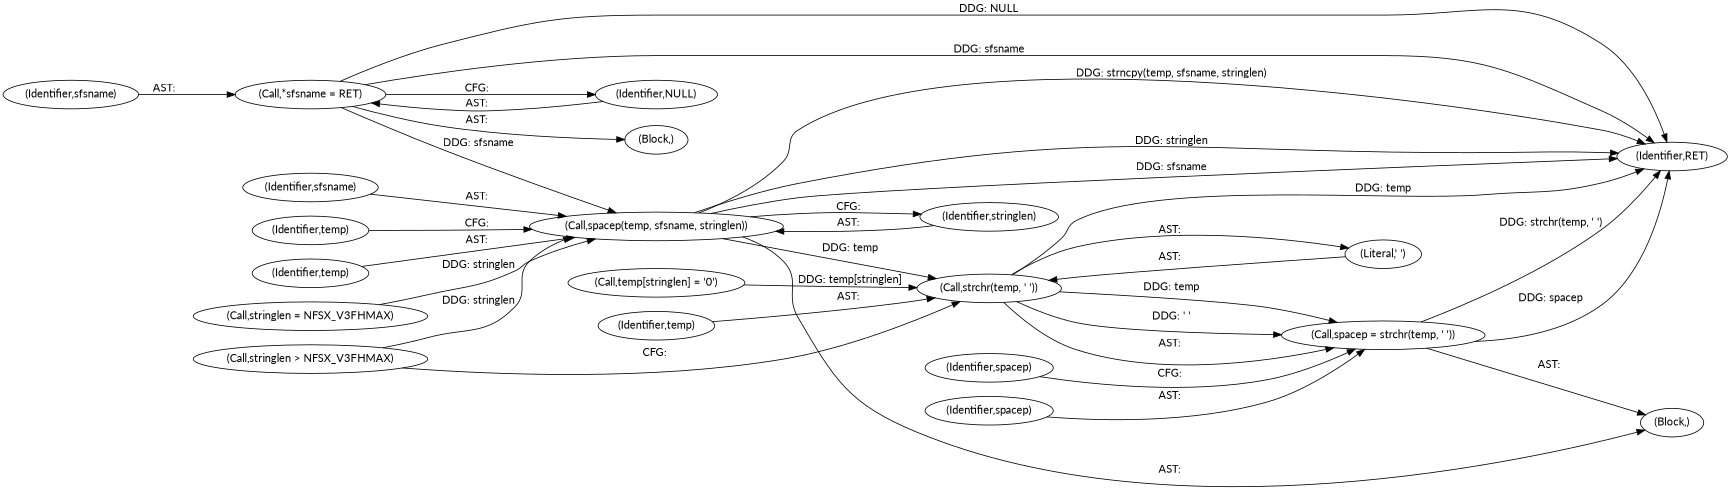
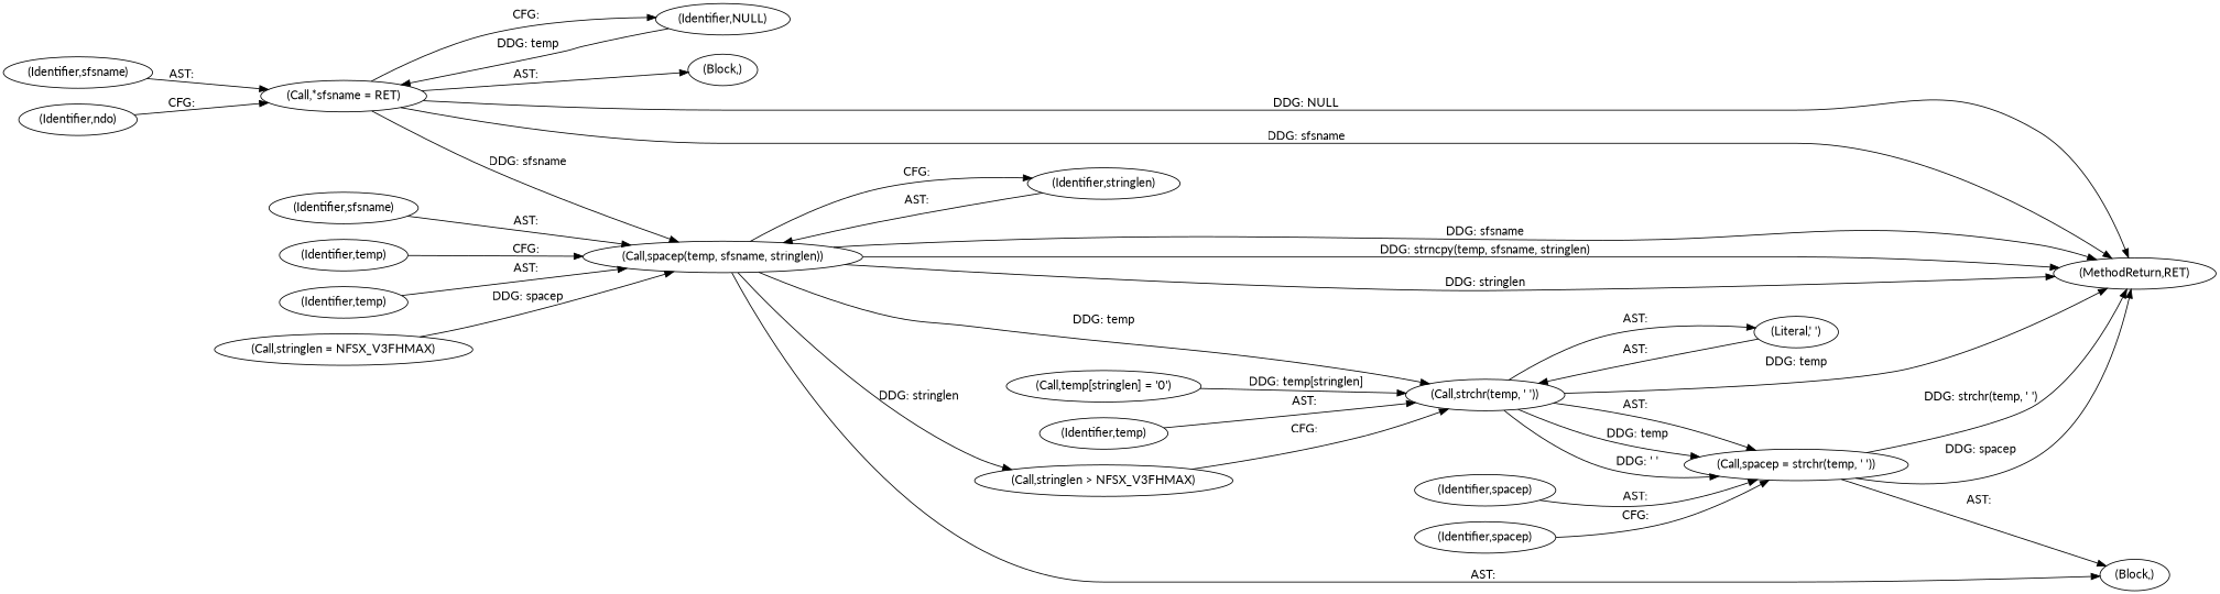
  digraph {
    fontname=Lato
    rankdir=LR
    node [fontname=Lato]
    edge [fontname=Lato]
    n1 [label="(Call,*sfsname = RET)"]
    n2 [label="(Call,spacep(temp, sfsname, stringlen))"]
-   n3 [label="(Identifier,RET)"]
+   n3 [label="(MethodReturn,RET)"]
    n4 [label="(Identifier,NULL)"]
    n5 [label="(Block,)"]
    n6 [label="(Call,strchr(temp, ' '))"]
    n7 [label="(Identifier,stringlen)"]
    n8 [label="(Block,)"]
    n9 [label="(Call,spacep = strchr(temp, ' '))"]
    n10 [label="(Literal,' ')"]
    n11 [label="(Call,stringlen > NFSX_V3FHMAX)"]
    n12 [label="(Identifier,sfsname)"]
    n13 [label="(Call,temp[stringlen] = '\0')"]
    n14 [label="(Identifier,temp)"]
    n15 [label="(Identifier,temp)"]
    n16 [label="(Call,stringlen = NFSX_V3FHMAX)"]
    n17 [label="(Identifier,sfsname)"]
    n18 [label="(Identifier,spacep)"]
+   n19 [label="(Identifier,ndo)"]
    n20 [label="(Identifier,temp)"]
    n21 [label="(Identifier,spacep)"]
    n1 -> n2 [label="DDG: sfsname"]
    n1 -> n3 [label="DDG: NULL"]
    n1 -> n3 [label="DDG: sfsname"]
    n1 -> n4 [label="CFG: "]
    n1 -> n5 [label="AST: "]
    n2 -> n3 [label="DDG: sfsname"]
    n2 -> n3 [label="DDG: strncpy(temp, sfsname, stringlen)"]
    n2 -> n3 [label="DDG: stringlen"]
    n2 -> n6 [label="DDG: temp"]
    n2 -> n7 [label="CFG: "]
    n2 -> n8 [label="AST: "]
-   n4 -> n1 [label="AST: "]
+   n4 -> n1 [label="DDG: temp"]
    n6 -> n3 [label="DDG: temp"]
    n6 -> n9 [label="AST: "]
    n6 -> n9 [label="DDG: temp"]
    n6 -> n9 [label="DDG: ' '"]
    n6 -> n10 [label="AST: "]
    n7 -> n2 [label="AST: "]
    n9 -> n3 [label="DDG: strchr(temp, ' ')"]
    n9 -> n3 [label="DDG: spacep"]
    n9 -> n8 [label="AST: "]
    n10 -> n6 [label="AST: "]
-   n11 -> n2 [label="DDG: stringlen"]
+   n2 -> n11 [label="DDG: stringlen"]
    n11 -> n6 [label="CFG: "]
    n12 -> n2 [label="AST: "]
    n13 -> n6 [label="DDG: temp[stringlen]"]
    n14 -> n2 [label="CFG: "]
    n15 -> n2 [label="AST: "]
-   n16 -> n2 [label="DDG: stringlen"]
+   n16 -> n2 [label="DDG: spacep"]
    n17 -> n1 [label="AST: "]
    n18 -> n9 [label="AST: "]
+   n19 -> n1 [label="CFG: "]
    n20 -> n6 [label="AST: "]
    n21 -> n9 [label="CFG: "]
  }
